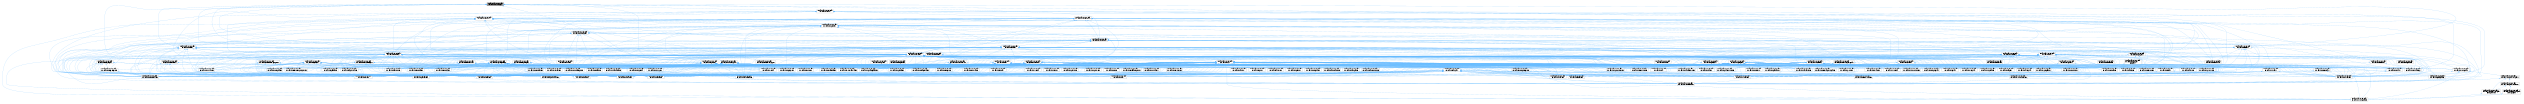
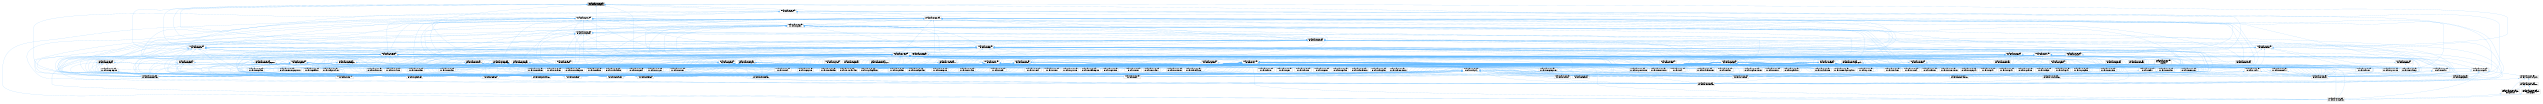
  digraph {
    node [color=grey40 fillcolor=white fontname=Helvetica fontsize=10 shape=box style=filled]
    edge [color=steelblue1 dir=back fontname=Helvetica fontsize=10 labelfontname=Helvetica labelfontsize=10 style=solid]
    n1 [color=gray40 fillcolor=grey60 fontcolor=black height=0.2 label="/home/runner/work/doxygen\l/doxygen/src/linkedmap.h" width=0.4]
    n2 [height=0.2 label="/home/runner/work/doxygen\l/doxygen/src/classlist.h" width=0.4]
    n3 [height=0.2 label="/home/runner/work/doxygen\l/doxygen/src/dirdef.h" width=0.4]
    n4 [height=0.2 label="/home/runner/work/doxygen\l/doxygen/src/formula.cpp" width=0.4]
    n5 [height=0.2 label="/home/runner/work/doxygen\l/doxygen/src/htmlhelp.cpp" width=0.4]
    n6 [height=0.2 label="/home/runner/work/doxygen\l/doxygen/src/groupdef.h" width=0.4]
    n7 [height=0.2 label="/home/runner/work/doxygen\l/doxygen/src/filename.h" width=0.4]
    n8 [height=0.2 label="/home/runner/work/doxygen\l/doxygen/src/memberlist.h" width=0.4]
    n9 [height=0.2 label="/home/runner/work/doxygen\l/doxygen/src/namespacedef.h" width=0.4]
    n10 [height=0.2 label="/home/runner/work/doxygen\l/doxygen/src/membername.h" width=0.4]
    n11 [height=0.2 label="/home/runner/work/doxygen\l/doxygen/src/reflist.h" width=0.4]
    n12 [height=0.2 label="/home/runner/work/doxygen\l/doxygen/src/section.h" width=0.4]
    n13 [height=0.2 label="/home/runner/work/doxygen\l/doxygen/src/classdef.cpp" width=0.4]
    n14 [height=0.2 label="/home/runner/work/doxygen\l/doxygen/src/classlist.cpp" width=0.4]
    n15 [height=0.2 label="/home/runner/work/doxygen\l/doxygen/src/code.l" width=0.4]
    n16 [height=0.2 label="/home/runner/work/doxygen\l/doxygen/src/context.cpp" width=0.4]
    n17 [height=0.2 label="/home/runner/work/doxygen\l/doxygen/src/defgen.cpp" width=0.4]
    n18 [height=0.2 label="/home/runner/work/doxygen\l/doxygen/src/diagram.cpp" width=0.4]
    n19 [height=0.2 label="/home/runner/work/doxygen\l/doxygen/src/docbookgen.cpp" width=0.4]
    n20 [height=0.2 label="/home/runner/work/doxygen\l/doxygen/src/docparser.cpp" width=0.4]
    n21 [height=0.2 label="/home/runner/work/doxygen\l/doxygen/src/dotgfxhierarchytable.cpp" width=0.4]
    n22 [height=0.2 label="/home/runner/work/doxygen\l/doxygen/src/dotgroupcollaboration.cpp" width=0.4]
    n23 [height=0.2 label="/home/runner/work/doxygen\l/doxygen/src/doxygen.cpp" width=0.4]
    n24 [height=0.2 label="/home/runner/work/doxygen\l/doxygen/src/filedef.cpp" width=0.4]
    n25 [height=0.2 label="/home/runner/work/doxygen\l/doxygen/src/fortrancode.l" width=0.4]
    n26 [height=0.2 label="/home/runner/work/doxygen\l/doxygen/src/groupdef.cpp" width=0.4]
    n27 [height=0.2 label="/home/runner/work/doxygen\l/doxygen/src/index.cpp" width=0.4]
    n28 [height=0.2 label="/home/runner/work/doxygen\l/doxygen/src/latexgen.cpp" width=0.4]
    n29 [height=0.2 label="/home/runner/work/doxygen\l/doxygen/src/namespacedef.cpp" width=0.4]
    n30 [height=0.2 label="/home/runner/work/doxygen\l/doxygen/src/perlmodgen.cpp" width=0.4]
    n31 [height=0.2 label="/home/runner/work/doxygen\l/doxygen/src/pycode.l" width=0.4]
    n32 [height=0.2 label="/home/runner/work/doxygen\l/doxygen/src/rtfgen.cpp" width=0.4]
    n33 [height=0.2 label="/home/runner/work/doxygen\l/doxygen/src/searchindex_js.cpp" width=0.4]
    n34 [height=0.2 label="/home/htmlhelp/work/doxygen\l/doxygen/src/util.cpp" width=0.4]
    n35 [height=0.2 label="/home/runner/work/doxygen\l/doxygen/src/vhdldocgen.cpp" width=0.4]
    n36 [height=0.2 label="/home/runner/work/doxygen\l/doxygen/src/xmlgen.cpp" width=0.4]
    n37 [height=0.2 label="/home/runner/work/doxygen\l/doxygen/src/definition.cpp" width=0.4]
    n38 [height=0.2 label="/home/runner/work/doxygen\l/doxygen/src/dirdef.cpp" width=0.4]
    n39 [height=0.2 label="/home/runner/work/doxygen\l/doxygen/src/dotdirdeps.h" width=0.4]
    n40 [height=0.2 label="/home/runner/work/doxygen\l/doxygen/src/htmlgen.cpp" width=0.4]
    n41 [height=0.2 label="/home/runner/work/doxygen\l/doxygen/src/doxygen.h" width=0.4]
    n42 [height=0.2 label="/home/runner/work/doxygen\l/doxygen/src/docnode.cpp" width=0.4]
    n43 [height=0.2 label="/home/runner/work/doxygen\l/doxygen/src/docsets.cpp" width=0.4]
    n44 [height=0.2 label="/home/runner/work/doxygen\l/doxygen/src/memberdef.cpp" width=0.4]
    n45 [height=0.2 label="/home/runner/work/doxygen\l/doxygen/src/membergroup.cpp" width=0.4]
    n46 [height=0.2 label="/home/runner/work/doxygen\l/doxygen/src/memberlist.cpp" width=0.4]
    n47 [height=0.2 label="/home/runner/work/doxygen\l/doxygen/src/pagedef.cpp" width=0.4]
    n48 [height=0.2 label="/home/runner/work/doxygen\l/doxygen/src/qhp.cpp" width=0.4]
    n49 [height=0.2 label="/home/runner/work/doxygen\l/doxygen/src/searchindex.cpp" width=0.4]
    n50 [height=0.2 label="/home/runner/work/doxygen\l/doxygen/src/dotgroupcollaboration.h" width=0.4]
    n51 [height=0.2 label="/home/runner/work/doxygen\l/doxygen/src/docbookvisitor.cpp" width=0.4]
    n52 [height=0.2 label="/home/runner/work/doxygen\l/doxygen/src/xmldocvisitor.cpp" width=0.4]
    n53 [height=0.2 label="/home/runner/work/doxygen\l/doxygen/src/tagreader.cpp" width=0.4]
    n54 [height=0.2 label="/home/runner/work/doxygen\l/doxygen/src/dotnode.cpp" width=0.4]
    n55 [height=0.2 label="/home/runner/work/doxygen\l/doxygen/src/context.h" width=0.4]
    n56 [height=0.2 label="/home/runner/work/doxygen\l/doxygen/src/dotcallgraph.cpp" width=0.4]
    n57 [height=0.2 label="/home/runner/work/doxygen\l/doxygen/src/filedef.h" width=0.4]
    n58 [height=0.2 label="/home/runner/work/doxygen\l/doxygen/src/conceptdef.cpp" width=0.4]
    n59 [height=0.2 label="/home/runner/work/doxygen\l/doxygen/src/symbolresolver.cpp" width=0.4]
    n60 [height=0.2 label="/home/runner/work/doxygen\l/doxygen/src/sqlcode.l" width=0.4]
    n61 [height=0.2 label="/home/runner/work/doxygen\l/doxygen/src/vhdlcode.l" width=0.4]
    n62 [height=0.2 label="/home/runner/work/doxygen\l/doxygen/src/xmlcode.l" width=0.4]
    n63 [height=0.2 label="/home/runner/work/doxygen\l/doxygen/src/commentscan.l" width=0.4]
    n64 [height=0.2 label="/home/runner/work/doxygen\l/doxygen/src/reflist.cpp" width=0.4]
    n65 [height=0.2 label="/home/runner/work/doxygen\l/doxygen/src/definition.h" width=0.4]
    n66 [height=0.2 label="/home/runner/work/doxygen\l/doxygen/src/entry.h" width=0.4]
    n67 [height=0.2 label="/home/runner/work/doxygen\l/doxygen/src/membergroup.h" width=0.4]
    n68 [height=0.2 label="/home/runner/work/doxygen\l/doxygen/src/doctokenizer.l" width=0.4]
    n69 [height=0.2 label="/home/runner/work/doxygen\l/doxygen/src/entry.cpp" width=0.4]
    n70 [height=0.2 label="/home/runner/work/doxygen\l/doxygen/src/markdown.cpp" width=0.4]
    n71 [height=0.2 label="/home/runner/work/doxygen\l/doxygen/src/outputgen.h" width=0.4]
    n72 [height=0.2 label="/home/runner/work/doxygen\l/doxygen/src/dotdirdeps.cpp" width=0.4]
    n73 [height=0.2 label="/home/runner/work/doxygen\l/doxygen/src/commentcnv.l" width=0.4]
    n74 [height=0.2 label="/home/runner/work/doxygen\l/doxygen/src/docgroup.cpp" width=0.4]
    n75 [height=0.2 label="/home/runner/work/doxygen\l/doxygen/src/docvisitor.cpp" width=0.4]
    n76 [height=0.2 label="/home/runner/work/doxygen\l/doxygen/src/dot.cpp" width=0.4]
    n77 [height=0.2 label="/home/runner/work/doxygen\l/doxygen/src/dot.h" width=0.4]
    n78 [height=0.2 label="/home/runner/work/doxygen\l/doxygen/src/dotfilepatcher.cpp" width=0.4]
    n79 [height=0.2 label="/home/runner/work/doxygen\l/doxygen/src/dotgraph.cpp" width=0.4]
    n80 [height=0.2 label="/home/runner/work/doxygen\l/doxygen/src/dotlegendgraph.cpp" width=0.4]
    n81 [height=0.2 label="/home/runner/work/doxygen\l/doxygen/src/dotrunner.cpp" width=0.4]
    n82 [height=0.2 label="/home/runner/work/doxygen\l/doxygen/src/htmldocvisitor.cpp" width=0.4]
    n83 [height=0.2 label="/home/runner/work/doxygen\l/doxygen/src/latexdocvisitor.cpp" width=0.4]
    n84 [height=0.2 label="/home/runner/work/doxygen\l/doxygen/src/mandocvisitor.cpp" width=0.4]
    n85 [height=0.2 label="/home/runner/work/doxygen\l/doxygen/src/rtfdocvisitor.cpp" width=0.4]
+   n86 [height=0.2 label="/home/runner/work/doxygen\l/doxygen/src/eclipsehelp.cpp" width=0.4]
    n87 [height=0.2 label="/home/runner/work/doxygen\l/doxygen/src/fortranscanner.l" width=0.4]
    n88 [height=0.2 label="/home/runner/work/doxygen\l/doxygen/src/ftvhelp.cpp" width=0.4]
    n89 [height=0.2 label="/home/runner/work/doxygen\l/doxygen/src/layout.cpp" width=0.4]
    n90 [height=0.2 label="/home/runner/work/doxygen\l/doxygen/src/lexcode.l" width=0.4]
    n91 [height=0.2 label="/home/runner/work/doxygen\l/doxygen/src/main.cpp" width=0.4]
    n92 [height=0.2 label="/home/runner/work/doxygen\l/doxygen/src/mangen.cpp" width=0.4]
    n93 [height=0.2 label="/home/runner/work/doxygen\l/doxygen/src/message.cpp" width=0.4]
    n94 [height=0.2 label="/home/runner/work/doxygen\l/doxygen/src/msc.cpp" width=0.4]
    n95 [height=0.2 label="/home/runner/work/doxygen\l/doxygen/src/outputgen.cpp" width=0.4]
    n96 [height=0.2 label="/home/runner/work/doxygen\l/doxygen/src/outputlist.cpp" width=0.4]
    n97 [height=0.2 label="/home/runner/work/doxygen\l/doxygen/src/outputlist.h" width=0.4]
    n98 [height=0.2 label="/home/runner/work/doxygen\l/doxygen/src/vhdljjparser.cpp" width=0.4]
    n99 [height=0.2 label="/home/runner/work/doxygen\l/doxygen/src/plantuml.cpp" width=0.4]
    n100 [height=0.2 label="/home/runner/work/doxygen\l/doxygen/src/pre.l" width=0.4]
    n101 [height=0.2 label="/home/runner/work/doxygen\l/doxygen/src/pyscanner.l" width=0.4]
    n102 [height=0.2 label="/home/runner/work/doxygen\l/doxygen/src/scanner.l" width=0.4]
    n103 [height=0.2 label="/home/runner/work/doxygen\l/doxygen/src/tooltip.cpp" width=0.4]
    n104 [height=0.2 label="/home/runner/work/doxygen\l/doxygen/src/conceptdef.h" width=0.4]
    n105 [height=0.2 label="/home/runner/work/doxygen\l/doxygen/src/dotincldepgraph.h" width=0.4]
    n106 [height=0.2 label="/home/runner/work/doxygen\l/doxygen/src/util.h" width=0.4]
    n107 [height=0.2 label="/home/runner/work/doxygen\l/doxygen/src/dotincldepgraph.cpp" width=0.4]
    n108 [height=0.2 label="/home/runner/work/doxygen\l/doxygen/src/cite.cpp" width=0.4]
    n109 [height=0.2 label="/home/runner/work/doxygen\l/doxygen/src/declinfo.l" width=0.4]
    n110 [height=0.2 label="/home/runner/work/doxygen\l/doxygen/src/defargs.l" width=0.4]
    n111 [height=0.2 label="/home/runner/work/doxygen\l/doxygen/src/dia.cpp" width=0.4]
    n112 [height=0.2 label="/home/runner/work/doxygen\l/doxygen/src/dotclassgraph.cpp" width=0.4]
    n113 [height=0.2 label="/home/runner/work/doxygen\l/doxygen/src/emoji.cpp" width=0.4]
    n114 [height=0.2 label="/home/runner/work/doxygen\l/doxygen/src/htags.cpp" width=0.4]
    n115 [height=0.2 label="/home/runner/work/doxygen\l/doxygen/src/language.cpp" width=0.4]
    n116 [height=0.2 label="/home/runner/work/doxygen\l/doxygen/src/lexscanner.l" width=0.4]
    n117 [height=0.2 label="/home/runner/work/doxygen\l/doxygen/src/portable.cpp" width=0.4]
    n118 [height=0.2 label="/home/runner/work/doxygen\l/doxygen/src/resourcemgr.cpp" width=0.4]
    n119 [height=0.2 label="/home/runner/work/doxygen\l/doxygen/src/template.cpp" width=0.4]
    n120 [height=0.2 label="/home/runner/work/doxygen\l/doxygen/src/textdocvisitor.cpp" width=0.4]
    n121 [height=0.2 label="/home/runner/work/doxygen\l/doxygen/src/vhdljjparser.h" width=0.4]
    n122 [height=0.2 label="/home/runner/work/doxygen\l/doxygen/vhdlparser/VhdlParser.h" width=0.4]
    n123 [height=0.2 label="/home/runner/work/doxygen\l/doxygen/vhdlparser/VhdlParser\lErrorHandler.hpp" width=0.4]
    n124 [height=0.2 label="/home/runner/work/doxygen\l/doxygen/vhdlparser/vhdlstring.h" width=0.4]
    n125 [height=0.2 label="/home/runner/work/doxygen\l/doxygen/vhdlparser/VhdlParser\lTokenManager.h" width=0.4]
    n126 [height=0.2 label="/home/runner/work/doxygen\l/doxygen/src/classdef.h" width=0.4]
    n127 [height=0.2 label="/home/runner/work/doxygen\l/doxygen/src/memberdef.h" width=0.4]
    n128 [height=0.2 label="/home/runner/work/doxygen\l/doxygen/src/definitionimpl.h" width=0.4]
    n129 [height=0.2 label="/home/runner/work/doxygen\l/doxygen/src/pagedef.h" width=0.4]
    n130 [height=0.2 label="/home/runner/work/doxygen\l/doxygen/src/scopedtypevariant.h" width=0.4]
    n131 [height=0.2 label="/home/runner/work/doxygen\l/doxygen/src/stlsupport.cpp" width=0.4]
    n132 [height=0.2 label="/home/runner/work/doxygen\l/doxygen/src/vhdldocgen.h" width=0.4]
    n133 [height=0.2 label="/home/runner/work/doxygen\l/doxygen/src/docgroup.h" width=0.4]
    n134 [height=0.2 label="/home/runner/work/doxygen\l/doxygen/src/dotclassgraph.h" width=0.4]
    n135 [height=0.2 label="/home/runner/work/doxygen\l/doxygen/src/dotgfxhierarchytable.h" width=0.4]
    n136 [height=0.2 label="/home/runner/work/doxygen\l/doxygen/src/symbolresolver.h" width=0.4]
    n137 [height=0.2 label="/home/runner/work/doxygen\l/doxygen/src/translator.h" width=0.4]
    n138 [height=0.2 label="/home/runner/work/doxygen\l/doxygen/src/dotcallgraph.h" width=0.4]
    n139 [height=0.2 label="/home/runner/work/doxygen\l/doxygen/src/language.h" width=0.4]
    n140 [height=0.2 label="/home/runner/work/doxygen\l/doxygen/src/translator\l_adapter.h" width=0.4]
    n141 [height=0.2 label="/home/runner/work/doxygen\l/doxygen/src/configimpl.l" width=0.4]
    n142 [height=0.2 label="/home/runner/work/doxygen\l/doxygen/src/datetime.cpp" width=0.4]
    n143 [height=0.2 label="/home/runner/work/doxygen\l/doxygen/src/docbookgen.h" width=0.4]
    n144 [height=0.2 label="/home/runner/work/doxygen\l/doxygen/src/fileparser.cpp" width=0.4]
    n145 [height=0.2 label="/home/runner/work/doxygen\l/doxygen/src/htmlgen.h" width=0.4]
    n146 [height=0.2 label="/home/runner/work/doxygen\l/doxygen/src/latexgen.h" width=0.4]
    n147 [height=0.2 label="/home/runner/work/doxygen\l/doxygen/src/mangen.h" width=0.4]
    n148 [height=0.2 label="/home/runner/work/doxygen\l/doxygen/src/rtfgen.h" width=0.4]
    n149 [height=0.2 label="/home/runner/work/doxygen\l/doxygen/src/xmlgen.h" width=0.4]
    n1 -> n2
    n1 -> n3
    n1 -> n4
    n1 -> n5
    n1 -> n6
    n1 -> n7
    n1 -> n8
    n1 -> n9
    n1 -> n10
    n1 -> n11
    n1 -> n12
    n2 -> n13
    n2 -> n14
    n2 -> n15
    n2 -> n16
    n2 -> n17
    n2 -> n18
    n2 -> n19
    n2 -> n20
    n2 -> n21
    n2 -> n22
    n2 -> n23
    n2 -> n24
    n2 -> n25
    n2 -> n26
    n2 -> n27
    n2 -> n28
    n2 -> n29
    n2 -> n30
    n2 -> n31
    n2 -> n32
    n2 -> n33
    n2 -> n34
    n2 -> n35
    n2 -> n36
    n3 -> n6
    n3 -> n16
    n3 -> n19
    n3 -> n23
    n3 -> n24
    n3 -> n26
    n3 -> n27
    n3 -> n28
    n3 -> n32
    n3 -> n34
    n3 -> n36
    n3 -> n37
    n3 -> n38
    n3 -> n39
    n3 -> n40
    n3 -> n41
    n6 -> n5
    n6 -> n13
    n6 -> n14
    n6 -> n15
    n6 -> n16
    n6 -> n19
    n6 -> n20
    n6 -> n23
    n6 -> n24
    n6 -> n25
    n6 -> n26
    n6 -> n27
    n6 -> n28
    n6 -> n30
    n6 -> n31
    n6 -> n32
    n6 -> n33
    n6 -> n34
    n6 -> n35
    n6 -> n36
    n6 -> n37
    n6 -> n42
    n6 -> n43
    n6 -> n44
    n6 -> n45
    n6 -> n46
    n6 -> n47
    n6 -> n48
    n6 -> n49
    n6 -> n50
    n7 -> n15
    n7 -> n16
    n7 -> n17
    n7 -> n19
    n7 -> n23
    n7 -> n24
    n7 -> n27
    n7 -> n28
    n7 -> n30
    n7 -> n32
    n7 -> n33
    n7 -> n34
    n7 -> n35
    n7 -> n36
    n7 -> n38
    n7 -> n51
    n7 -> n52
    n7 -> n53
    n8 -> n13
    n8 -> n17
    n8 -> n19
    n8 -> n23
    n8 -> n24
    n8 -> n26
    n8 -> n27
    n8 -> n29
    n8 -> n30
    n8 -> n34
    n8 -> n35
    n8 -> n36
    n8 -> n37
    n8 -> n41
    n8 -> n44
    n8 -> n45
    n8 -> n46
    n8 -> n54
    n8 -> n55
    n8 -> n56
    n8 -> n57
    n9 -> n13
    n9 -> n15
    n9 -> n16
    n9 -> n17
    n9 -> n19
    n9 -> n20
    n9 -> n22
    n9 -> n23
    n9 -> n24
    n9 -> n25
    n9 -> n26
    n9 -> n27
    n9 -> n28
    n9 -> n29
    n9 -> n30
    n9 -> n31
    n9 -> n32
    n9 -> n33
    n9 -> n34
    n9 -> n35
    n9 -> n36
    n9 -> n37
    n9 -> n42
    n9 -> n43
    n9 -> n44
    n9 -> n45
    n9 -> n46
    n9 -> n47
    n9 -> n58
    n9 -> n59
    n10 -> n13
    n10 -> n15
    n10 -> n16
    n10 -> n19
    n10 -> n23
    n10 -> n25
    n10 -> n26
    n10 -> n29
    n10 -> n30
    n10 -> n31
    n10 -> n33
    n10 -> n34
    n10 -> n35
    n10 -> n36
    n10 -> n44
    n10 -> n60
    n10 -> n61
    n10 -> n62
    n11 -> n23
    n11 -> n34
    n11 -> n37
    n11 -> n47
    n11 -> n63
    n11 -> n64
    n11 -> n65
    n11 -> n66
    n11 -> n67
    n12 -> n19
    n12 -> n30
    n12 -> n36
    n12 -> n37
    n12 -> n53
    n12 -> n63
    n12 -> n68
    n12 -> n69
    n12 -> n70
    n12 -> n71
    n39 -> n16
    n39 -> n19
    n39 -> n28
    n39 -> n32
    n39 -> n38
    n39 -> n40
    n39 -> n72
    n41 -> n4
    n41 -> n5
    n41 -> n13
    n41 -> n14
    n41 -> n15
    n41 -> n16
    n41 -> n17
    n41 -> n18
    n41 -> n19
    n41 -> n20
    n41 -> n21
    n41 -> n22
    n41 -> n23
    n41 -> n24
    n41 -> n25
    n41 -> n26
    n41 -> n27
    n41 -> n28
    n41 -> n29
    n41 -> n30
    n41 -> n31
    n41 -> n32
    n41 -> n33
    n41 -> n34
    n41 -> n35
    n41 -> n36
    n41 -> n37
    n41 -> n38
    n41 -> n40
    n41 -> n42
    n41 -> n43
    n41 -> n44
    n41 -> n45
    n41 -> n46
    n41 -> n47
    n41 -> n48
    n41 -> n49
    n41 -> n51
    n41 -> n52
    n41 -> n53
    n41 -> n54
    n41 -> n58
    n41 -> n59
    n41 -> n60
    n41 -> n61
    n41 -> n62
    n41 -> n63
    n41 -> n64
    n41 -> n68
    n41 -> n69
    n41 -> n70
    n41 -> n72
    n41 -> n73
    n41 -> n74
    n41 -> n75
    n41 -> n76
    n41 -> n77
    n41 -> n78
    n41 -> n79
    n41 -> n80
    n41 -> n81
    n41 -> n82
    n41 -> n83
    n41 -> n84
    n41 -> n85
+   n41 -> n86
    n41 -> n87
    n41 -> n88
    n41 -> n89
    n41 -> n90
    n41 -> n91
    n41 -> n92
    n41 -> n93
    n41 -> n94
    n41 -> n95
    n41 -> n96
    n41 -> n97
    n41 -> n98
    n41 -> n99
    n41 -> n100
    n41 -> n101
    n41 -> n102
    n41 -> n103
    n50 -> n16
    n50 -> n19
    n50 -> n22
    n50 -> n26
    n50 -> n28
    n50 -> n40
    n55 -> n16
    n55 -> n23
    n56 -> n19
    n57 -> n5
    n57 -> n9
    n57 -> n13
    n57 -> n15
    n57 -> n16
    n57 -> n17
    n57 -> n20
    n57 -> n24
    n57 -> n25
    n57 -> n26
    n57 -> n27
    n57 -> n31
    n57 -> n34
    n57 -> n37
    n57 -> n38
    n57 -> n43
    n57 -> n44
    n57 -> n45
    n57 -> n46
    n57 -> n49
    n57 -> n51
    n57 -> n52
    n57 -> n53
    n57 -> n60
    n57 -> n61
    n57 -> n62
    n57 -> n82
    n57 -> n83
    n57 -> n84
    n57 -> n85
    n57 -> n88
    n57 -> n90
    n57 -> n100
    n57 -> n103
    n57 -> n104
    n57 -> n105
    n65 -> n3
    n65 -> n6
    n65 -> n9
    n65 -> n35
    n65 -> n57
    n65 -> n64
    n65 -> n68
    n65 -> n96
    n65 -> n98
    n65 -> n103
    n65 -> n104
    n65 -> n126
    n65 -> n127
    n65 -> n128
    n65 -> n129
    n65 -> n130
    n66 -> n13
    n66 -> n15
    n66 -> n23
    n66 -> n24
    n66 -> n26
    n66 -> n31
    n66 -> n34
    n66 -> n45
    n66 -> n53
    n66 -> n60
    n66 -> n61
    n66 -> n62
    n66 -> n63
    n66 -> n69
    n66 -> n70
    n66 -> n74
    n66 -> n87
    n66 -> n100
    n66 -> n101
    n66 -> n102
    n66 -> n110
    n66 -> n116
    n66 -> n121
    n66 -> n131
    n66 -> n132
    n67 -> n6
    n67 -> n8
    n67 -> n9
    n67 -> n13
    n67 -> n19
    n67 -> n23
    n67 -> n24
    n67 -> n26
    n67 -> n29
    n67 -> n30
    n67 -> n34
    n67 -> n35
    n67 -> n36
    n67 -> n41
    n67 -> n44
    n67 -> n45
    n67 -> n46
    n67 -> n54
    n67 -> n68
    n67 -> n126
    n67 -> n133
    n71 -> n17
    n71 -> n19
    n71 -> n36
    n71 -> n51
    n71 -> n52
    n71 -> n82
    n71 -> n83
    n71 -> n84
    n71 -> n85
    n71 -> n90
    n71 -> n95
    n71 -> n96
    n71 -> n97
    n71 -> n103
    n71 -> n106
    n71 -> n143
    n71 -> n144
    n71 -> n145
    n71 -> n146
    n71 -> n147
    n71 -> n148
    n71 -> n149
    n77 -> n13
    n77 -> n16
    n77 -> n17
    n77 -> n19
    n77 -> n23
    n77 -> n24
    n77 -> n26
    n77 -> n27
    n77 -> n28
    n77 -> n32
    n77 -> n36
    n77 -> n38
    n77 -> n40
    n77 -> n44
    n77 -> n51
    n77 -> n52
    n77 -> n76
    n77 -> n78
    n77 -> n79
    n77 -> n80
    n77 -> n81
    n77 -> n82
    n77 -> n83
    n77 -> n84
    n77 -> n85
    n97 -> n13
    n97 -> n14
    n97 -> n15
    n97 -> n23
    n97 -> n24
    n97 -> n25
    n97 -> n26
    n97 -> n27
    n97 -> n29
    n97 -> n31
    n97 -> n34
    n97 -> n35
    n97 -> n37
    n97 -> n38
    n97 -> n44
    n97 -> n45
    n97 -> n46
    n97 -> n47
    n97 -> n58
    n97 -> n60
    n97 -> n61
    n97 -> n62
    n97 -> n96
    n97 -> n98
    n104 -> n23
    n104 -> n24
    n104 -> n29
    n104 -> n58
    n104 -> n106
    n105 -> n16
    n105 -> n19
    n105 -> n24
    n105 -> n28
    n105 -> n32
    n105 -> n36
    n105 -> n40
    n105 -> n107
    n106 -> n4
    n106 -> n5
    n106 -> n7
    n106 -> n13
    n106 -> n14
    n106 -> n15
    n106 -> n16
    n106 -> n17
    n106 -> n18
    n106 -> n19
    n106 -> n20
    n106 -> n21
    n106 -> n22
    n106 -> n23
    n106 -> n24
    n106 -> n25
    n106 -> n26
    n106 -> n27
    n106 -> n28
    n106 -> n29
    n106 -> n30
    n106 -> n31
    n106 -> n32
    n106 -> n33
    n106 -> n34
    n106 -> n35
    n106 -> n36
    n106 -> n37
    n106 -> n38
    n106 -> n40
    n106 -> n42
    n106 -> n43
    n106 -> n44
    n106 -> n45
    n106 -> n46
    n106 -> n47
    n106 -> n49
    n106 -> n51
    n106 -> n52
    n106 -> n53
    n106 -> n54
    n106 -> n56
    n106 -> n58
    n106 -> n59
    n106 -> n60
    n106 -> n61
    n106 -> n62
    n106 -> n63
    n106 -> n64
    n106 -> n69
    n106 -> n70
    n106 -> n72
    n106 -> n73
    n106 -> n74
    n106 -> n75
    n106 -> n76
    n106 -> n78
    n106 -> n79
    n106 -> n80
    n106 -> n81
    n106 -> n82
    n106 -> n83
    n106 -> n84
    n106 -> n85
+   n106 -> n86
    n106 -> n87
    n106 -> n88
    n106 -> n89
    n106 -> n92
    n106 -> n94
    n106 -> n98
    n106 -> n99
    n106 -> n100
    n106 -> n101
    n106 -> n102
    n106 -> n103
    n106 -> n107
    n106 -> n108
    n106 -> n109
    n106 -> n110
    n106 -> n111
    n106 -> n112
    n106 -> n113
    n106 -> n114
    n106 -> n115
    n106 -> n116
    n106 -> n117
    n106 -> n118
    n106 -> n119
    n106 -> n120
    n106 -> n121
    n121 -> n23
    n121 -> n35
    n121 -> n98
    n121 -> n122
    n122 -> n35
    n122 -> n123
    n122 -> n124
    n123 -> n98
    n124 -> n123
    n124 -> n125
    n125 -> n98
    n126 -> n2
    n126 -> n13
    n126 -> n18
    n126 -> n19
    n126 -> n24
    n126 -> n26
    n126 -> n29
    n126 -> n30
    n126 -> n33
    n126 -> n34
    n126 -> n43
    n126 -> n45
    n126 -> n46
    n126 -> n54
    n126 -> n55
    n126 -> n61
    n126 -> n88
    n126 -> n127
    n126 -> n134
    n126 -> n135
    n126 -> n136
    n126 -> n137
    n127 -> n5
    n127 -> n8
    n127 -> n10
    n127 -> n19
    n127 -> n24
    n127 -> n35
    n127 -> n36
    n127 -> n43
    n127 -> n44
    n127 -> n48
    n127 -> n82
    n127 -> n138
    n128 -> n13
    n128 -> n24
    n128 -> n26
    n128 -> n29
    n128 -> n37
    n128 -> n38
    n128 -> n44
    n128 -> n47
    n128 -> n58
    n129 -> n16
    n129 -> n19
    n129 -> n20
    n129 -> n22
    n129 -> n23
    n129 -> n26
    n129 -> n27
    n129 -> n28
    n129 -> n30
    n129 -> n32
    n129 -> n33
    n129 -> n34
    n129 -> n36
    n129 -> n37
    n129 -> n40
    n129 -> n42
    n129 -> n47
    n129 -> n49
    n129 -> n88
    n130 -> n15
    n130 -> n31
    n132 -> n13
    n132 -> n14
    n132 -> n16
    n132 -> n21
    n132 -> n23
    n132 -> n24
    n132 -> n26
    n132 -> n27
    n132 -> n29
    n132 -> n32
    n132 -> n35
    n132 -> n37
    n132 -> n40
    n132 -> n42
    n132 -> n44
    n132 -> n46
    n132 -> n61
    n132 -> n82
    n132 -> n89
    n132 -> n96
    n132 -> n98
    n132 -> n115
    n132 -> n121
    n133 -> n63
    n133 -> n74
    n134 -> n13
    n134 -> n16
    n134 -> n17
    n134 -> n19
    n134 -> n28
    n134 -> n32
    n134 -> n36
    n134 -> n40
    n134 -> n112
    n135 -> n16
    n135 -> n21
    n135 -> n27
    n135 -> n40
    n135 -> n55
    n136 -> n13
    n136 -> n15
    n136 -> n23
    n136 -> n31
    n136 -> n34
    n136 -> n59
    n137 -> n115
    n137 -> n139
    n137 -> n140
    n138 -> n16
    n138 -> n19
    n138 -> n28
    n138 -> n32
    n138 -> n40
    n138 -> n44
    n138 -> n56
    n139 -> n5
    n139 -> n13
    n139 -> n14
    n139 -> n16
    n139 -> n19
    n139 -> n21
    n139 -> n23
    n139 -> n24
    n139 -> n26
    n139 -> n27
    n139 -> n28
    n139 -> n29
    n139 -> n32
    n139 -> n33
    n139 -> n34
    n139 -> n35
    n139 -> n36
    n139 -> n37
    n139 -> n38
    n139 -> n40
    n139 -> n44
    n139 -> n45
    n139 -> n46
    n139 -> n47
    n139 -> n49
    n139 -> n51
    n139 -> n52
    n139 -> n54
    n139 -> n58
    n139 -> n63
    n139 -> n76
    n139 -> n80
    n139 -> n82
    n139 -> n83
    n139 -> n84
    n139 -> n85
    n139 -> n87
    n139 -> n88
    n139 -> n89
    n139 -> n92
    n139 -> n98
    n139 -> n101
    n139 -> n102
    n139 -> n108
    n139 -> n115
    n139 -> n141
    n139 -> n142
    n140 -> n115
    n143 -> n23
    n143 -> n51
    n145 -> n16
    n145 -> n23
    n145 -> n27
    n145 -> n40
    n145 -> n82
    n145 -> n88
    n146 -> n16
    n146 -> n23
    n146 -> n28
    n146 -> n83
    n147 -> n23
    n147 -> n92
    n148 -> n23
    n148 -> n32
    n149 -> n23
    n149 -> n36
    n149 -> n52
  }
